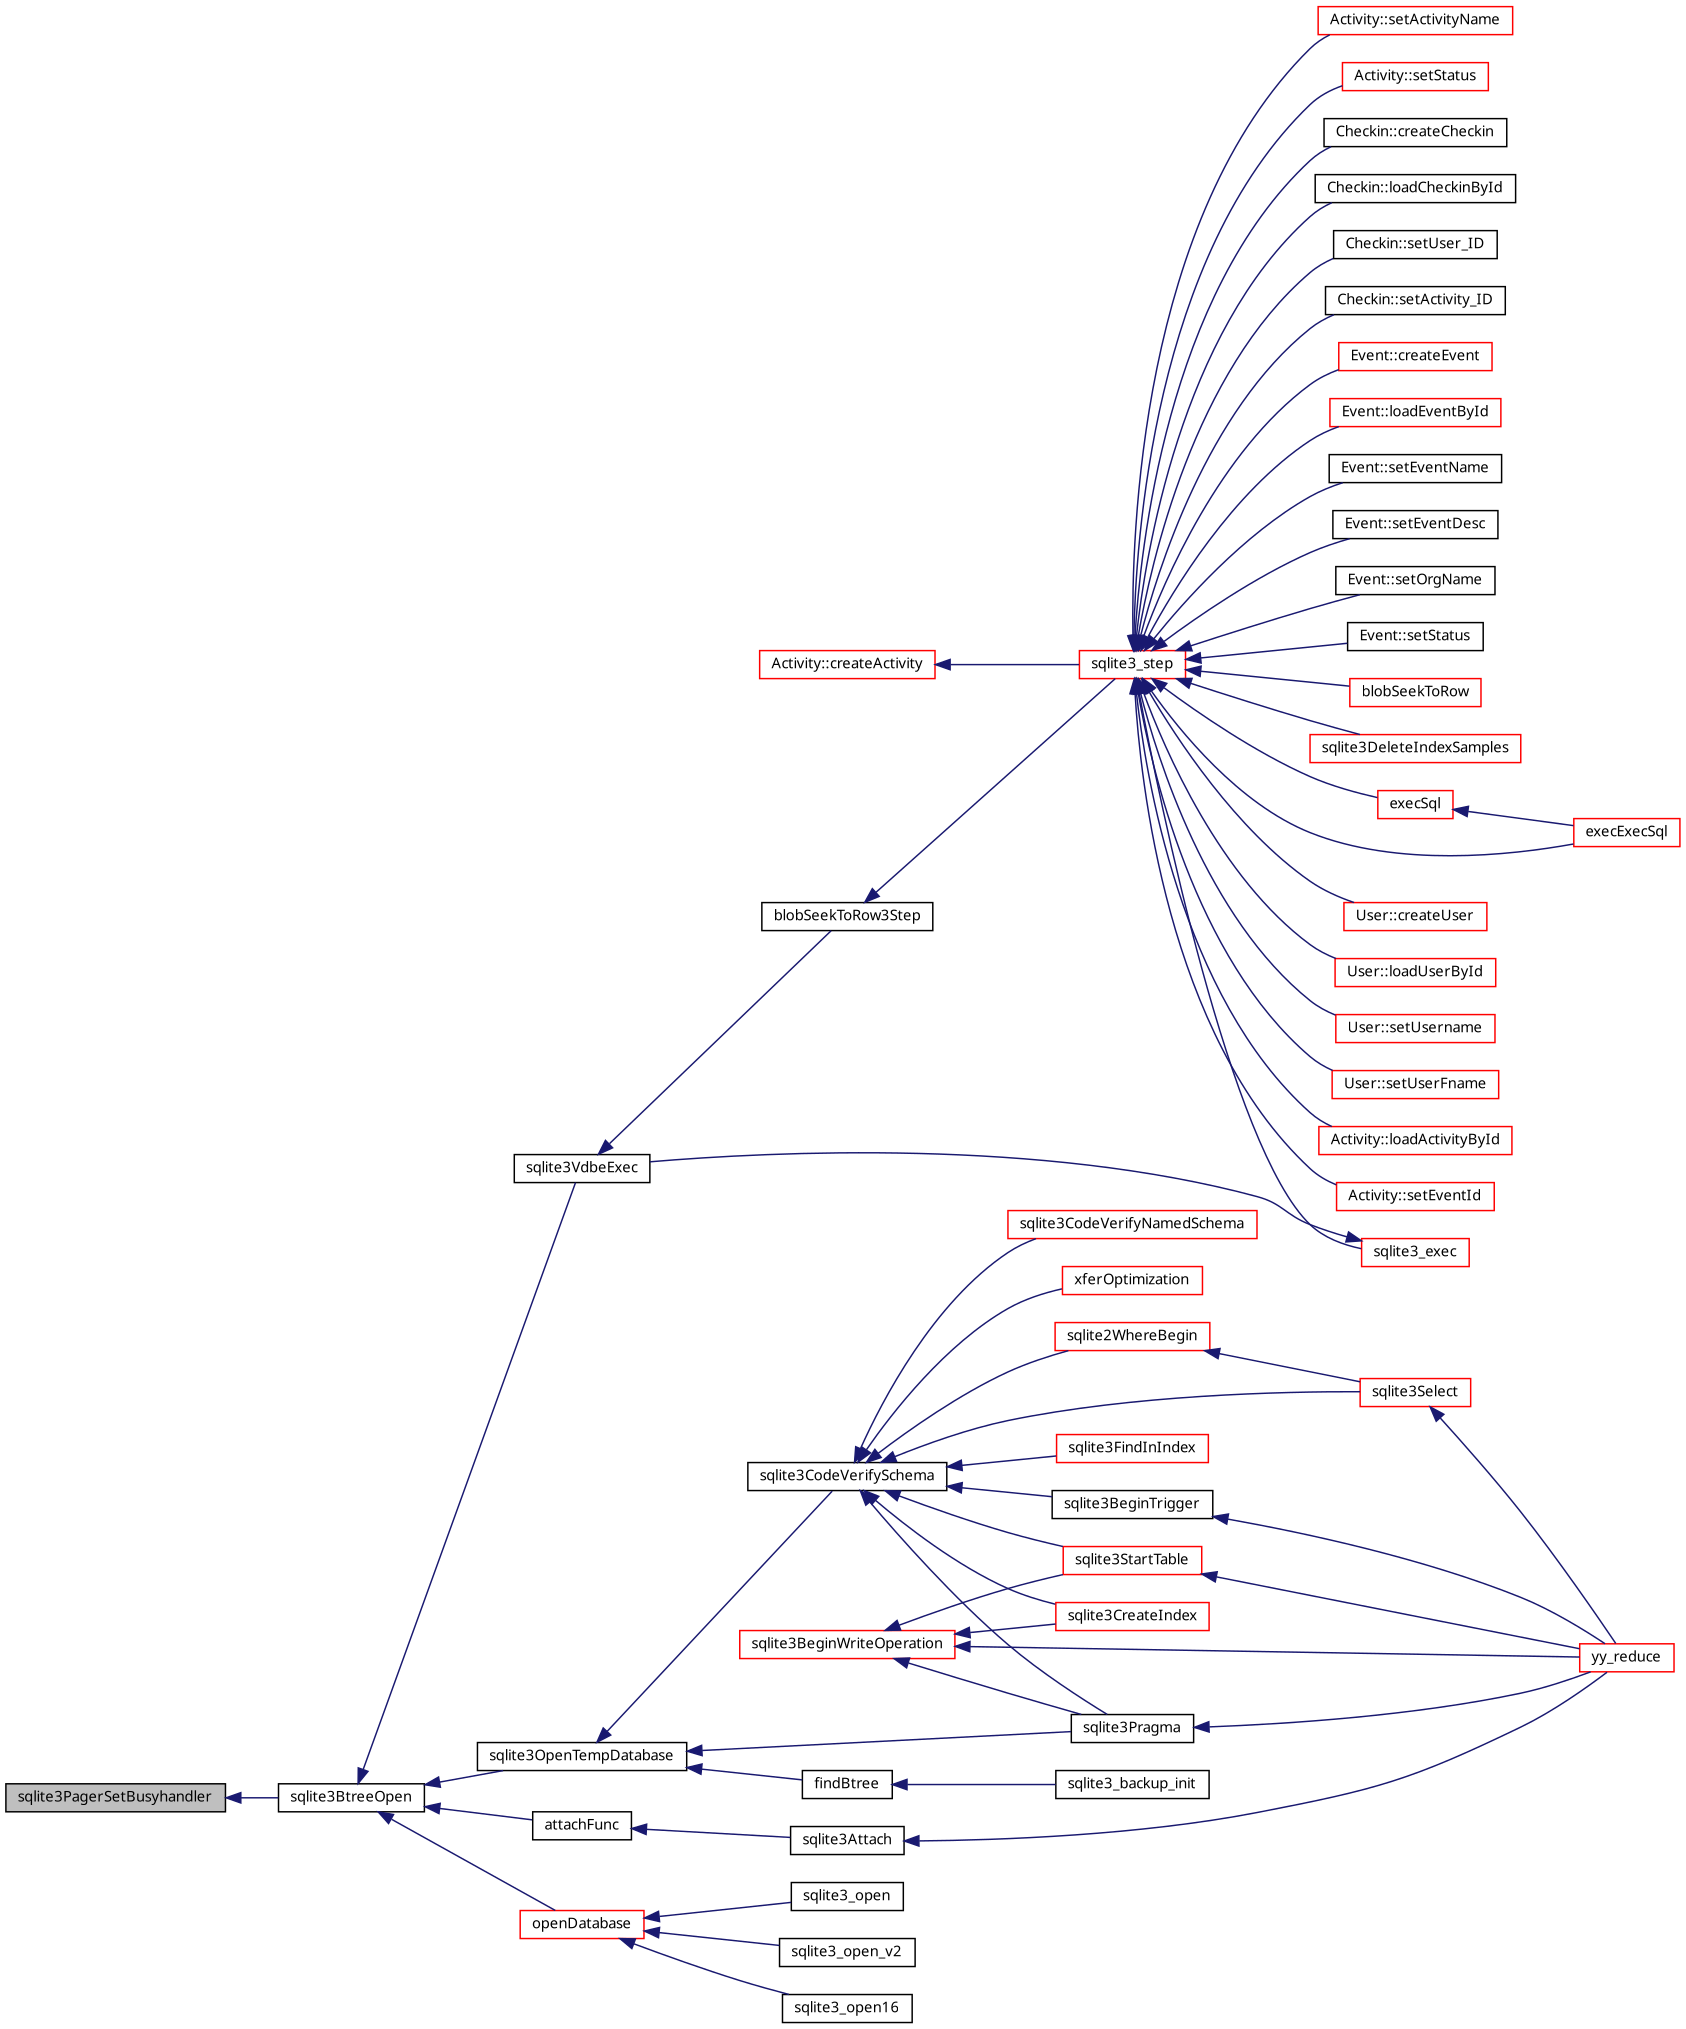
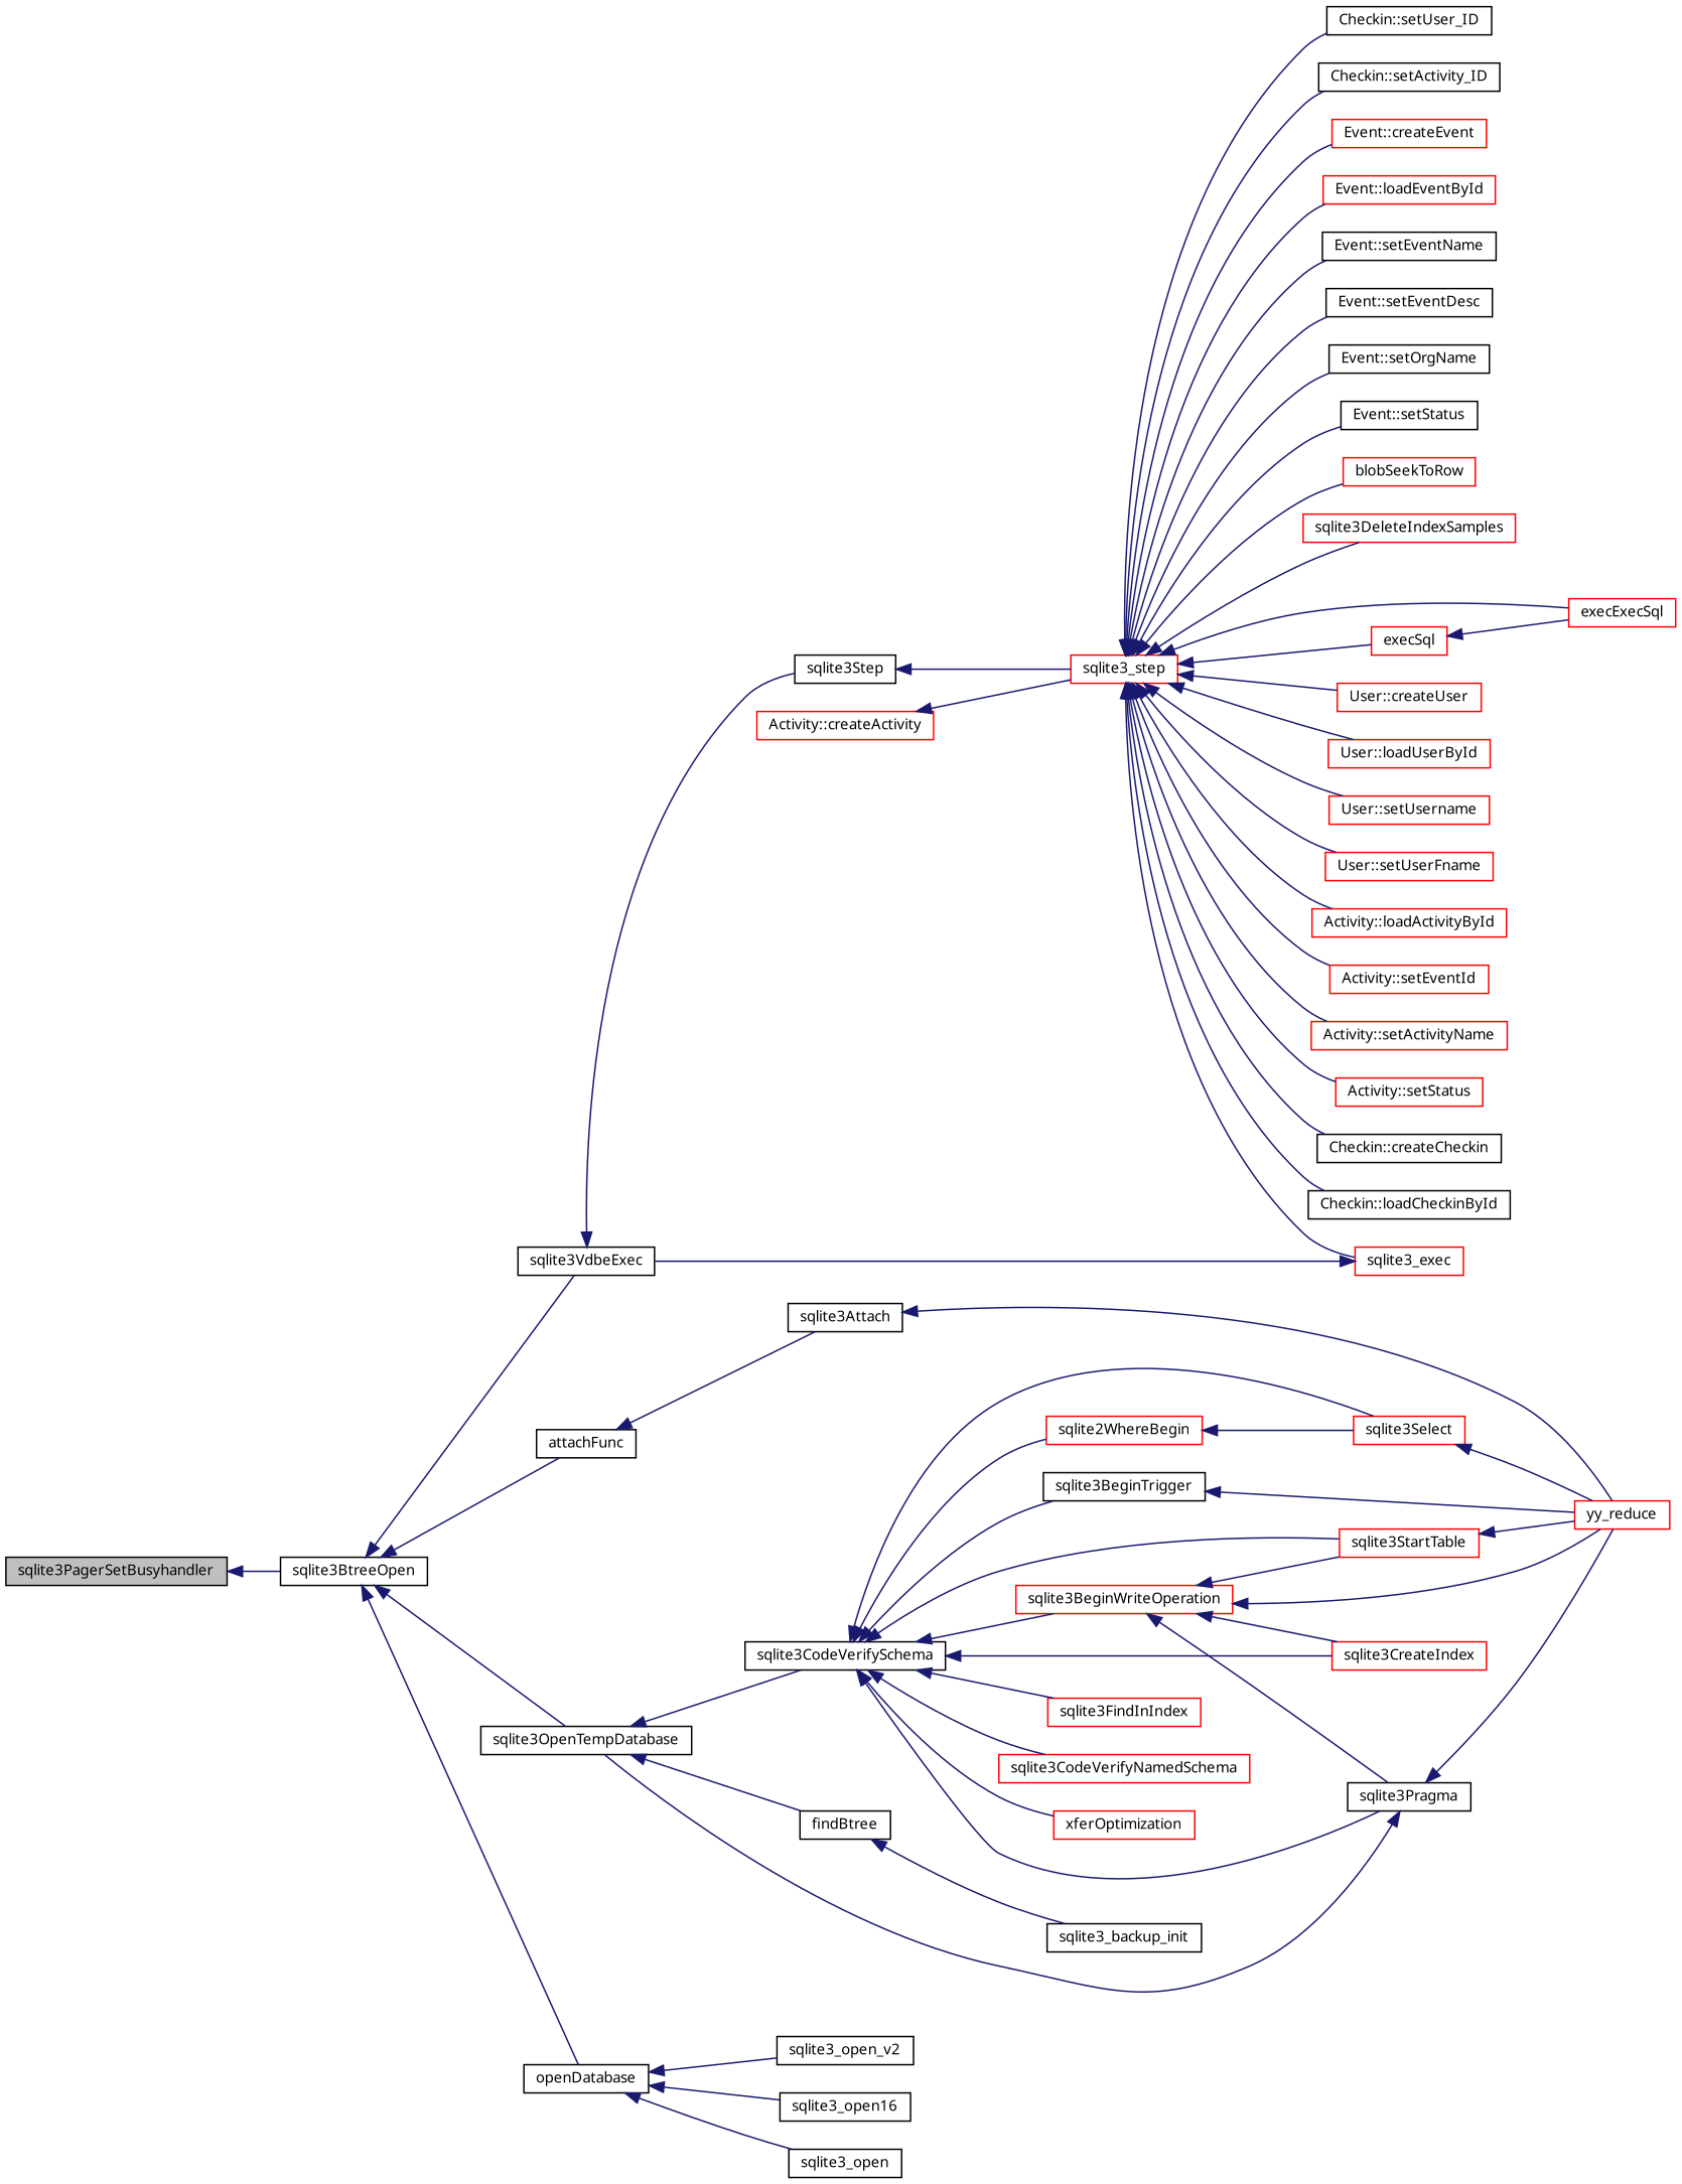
  digraph {
    fontname="Noto Sans"
    rankdir=LR
    node [color=red fillcolor=white fontname="Noto Sans" fontsize=10 shape=record style=filled]
    edge [color=midnightblue dir=back fontname="Noto Sans" fontsize=10 labelfontname=FreeSans labelfontsize=10 style=solid]
    n1 [color=black fillcolor=grey75 fontcolor=black height=0.2 label=sqlite3PagerSetBusyhandler width=0.4]
    n2 [color=black height=0.2 label=sqlite3BtreeOpen width=0.4]
    n3 [color=black height=0.2 label=sqlite3VdbeExec width=0.4]
    n4 [color=black height=0.2 label=attachFunc width=0.4]
    n5 [color=black height=0.2 label=sqlite3OpenTempDatabase width=0.4]
-   n6 [height=0.2 label=openDatabase width=0.4]
-   n7 [color=black height=0.2 label=blobSeekToRow3Step width=0.4]
+   n6 [color=black height=0.2 label=openDatabase width=0.4]
+   n7 [color=black height=0.2 label=sqlite3Step width=0.4]
    n8 [color=black height=0.2 label=sqlite3Attach width=0.4]
    n9 [color=black height=0.2 label=findBtree width=0.4]
    n10 [color=black height=0.2 label=sqlite3CodeVerifySchema width=0.4]
    n11 [color=black height=0.2 label=sqlite3Pragma width=0.4]
    n12 [color=black height=0.2 label=sqlite3_open width=0.4]
    n13 [color=black height=0.2 label=sqlite3_open_v2 width=0.4]
    n14 [color=black height=0.2 label=sqlite3_open16 width=0.4]
    n15 [height=0.2 label=sqlite3_step width=0.4]
    n16 [height=0.2 label="Activity::loadActivityById" width=0.4]
    n17 [height=0.2 label="Activity::setEventId" width=0.4]
    n18 [height=0.2 label="Activity::setActivityName" width=0.4]
    n19 [height=0.2 label="Activity::setStatus" width=0.4]
    n20 [color=black height=0.2 label="Checkin::createCheckin" width=0.4]
    n21 [color=black height=0.2 label="Checkin::loadCheckinById" width=0.4]
    n22 [color=black height=0.2 label="Checkin::setUser_ID" width=0.4]
    n23 [color=black height=0.2 label="Checkin::setActivity_ID" width=0.4]
    n24 [height=0.2 label="Event::createEvent" width=0.4]
    n25 [height=0.2 label="Event::loadEventById" width=0.4]
    n26 [color=black height=0.2 label="Event::setEventName" width=0.4]
    n27 [color=black height=0.2 label="Event::setEventDesc" width=0.4]
    n28 [color=black height=0.2 label="Event::setOrgName" width=0.4]
    n29 [color=black height=0.2 label="Event::setStatus" width=0.4]
    n30 [height=0.2 label=blobSeekToRow width=0.4]
    n31 [height=0.2 label=sqlite3DeleteIndexSamples width=0.4]
    n32 [height=0.2 label=sqlite3_exec width=0.4]
    n33 [height=0.2 label=execSql width=0.4]
    n34 [height=0.2 label=execExecSql width=0.4]
    n35 [height=0.2 label="User::createUser" width=0.4]
    n36 [height=0.2 label="User::loadUserById" width=0.4]
    n37 [height=0.2 label="User::setUsername" width=0.4]
    n38 [height=0.2 label="User::setUserFname" width=0.4]
    n39 [height=0.2 label="Activity::createActivity" width=0.4]
    n40 [height=0.2 label=yy_reduce width=0.4]
    n41 [color=black height=0.2 label=sqlite3_backup_init width=0.4]
    n42 [height=0.2 label=sqlite3FindInIndex width=0.4]
    n43 [height=0.2 label=sqlite3StartTable width=0.4]
    n44 [height=0.2 label=sqlite3CreateIndex width=0.4]
    n45 [height=0.2 label=sqlite3CodeVerifyNamedSchema width=0.4]
    n46 [height=0.2 label=sqlite3BeginWriteOperation width=0.4]
    n47 [height=0.2 label=xferOptimization width=0.4]
    n48 [height=0.2 label=sqlite3Select width=0.4]
    n49 [color=black height=0.2 label=sqlite3BeginTrigger width=0.4]
    n50 [height=0.2 label=sqlite2WhereBegin width=0.4]
    n1 -> n2
    n2 -> n3
    n2 -> n4
    n2 -> n5
    n2 -> n6
    n3 -> n7
    n4 -> n8
    n5 -> n9
    n5 -> n10
-   n5 -> n11
+   n11 -> n5
    n6 -> n12
    n6 -> n13
    n6 -> n14
    n7 -> n15
    n8 -> n40
    n9 -> n41
    n10 -> n11
    n10 -> n42
    n10 -> n43
    n10 -> n44
    n10 -> n45
+   n10 -> n46
    n10 -> n47
    n10 -> n48
    n10 -> n49
    n10 -> n50
    n11 -> n40
    n15 -> n16
    n15 -> n17
    n15 -> n18
    n15 -> n19
    n15 -> n20
    n15 -> n21
    n15 -> n22
    n15 -> n23
    n15 -> n24
    n15 -> n25
    n15 -> n26
    n15 -> n27
    n15 -> n28
    n15 -> n29
    n15 -> n30
    n15 -> n31
    n15 -> n32
    n15 -> n33
    n15 -> n34
    n15 -> n35
    n15 -> n36
    n15 -> n37
    n15 -> n38
    n32 -> n3
    n33 -> n34
    n39 -> n15
    n43 -> n40
    n46 -> n11
    n46 -> n40
    n46 -> n43
    n46 -> n44
    n48 -> n40
    n49 -> n40
    n50 -> n48
  }
